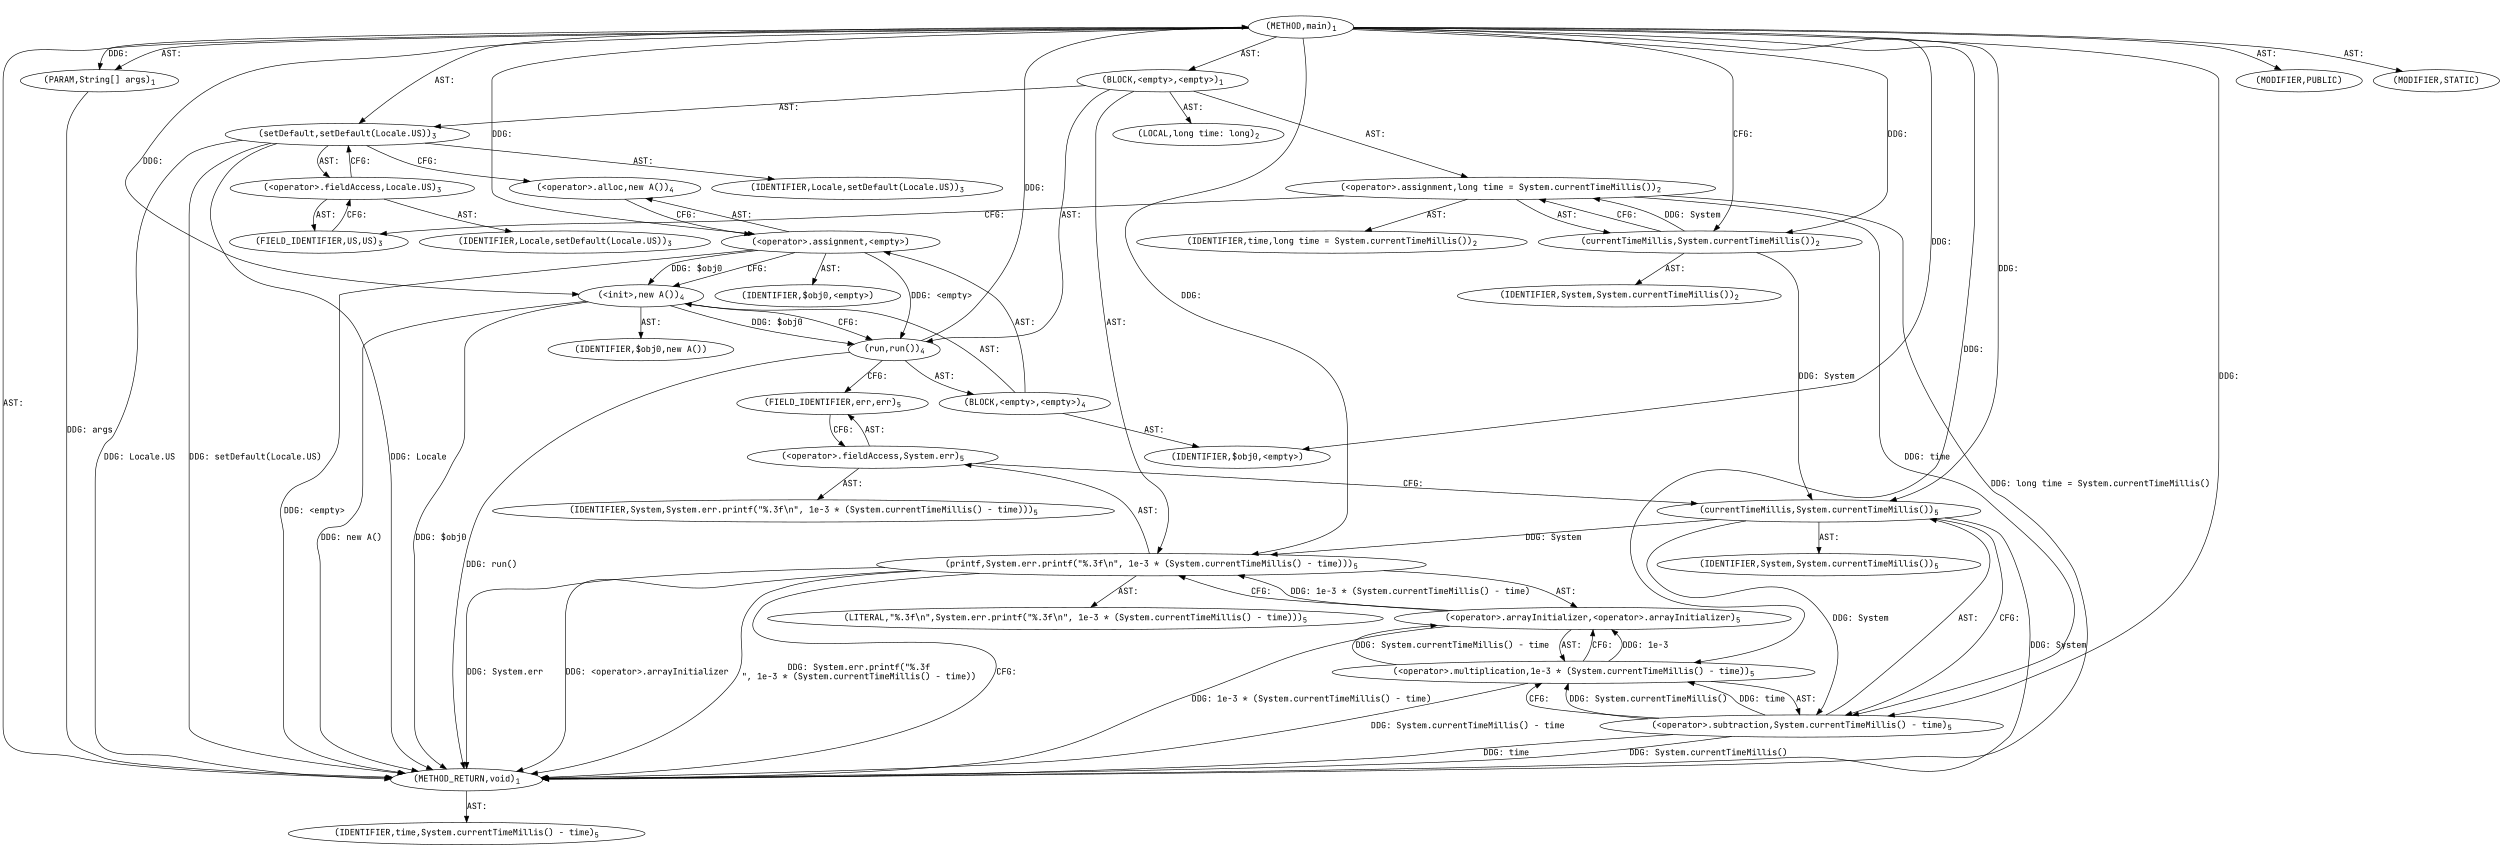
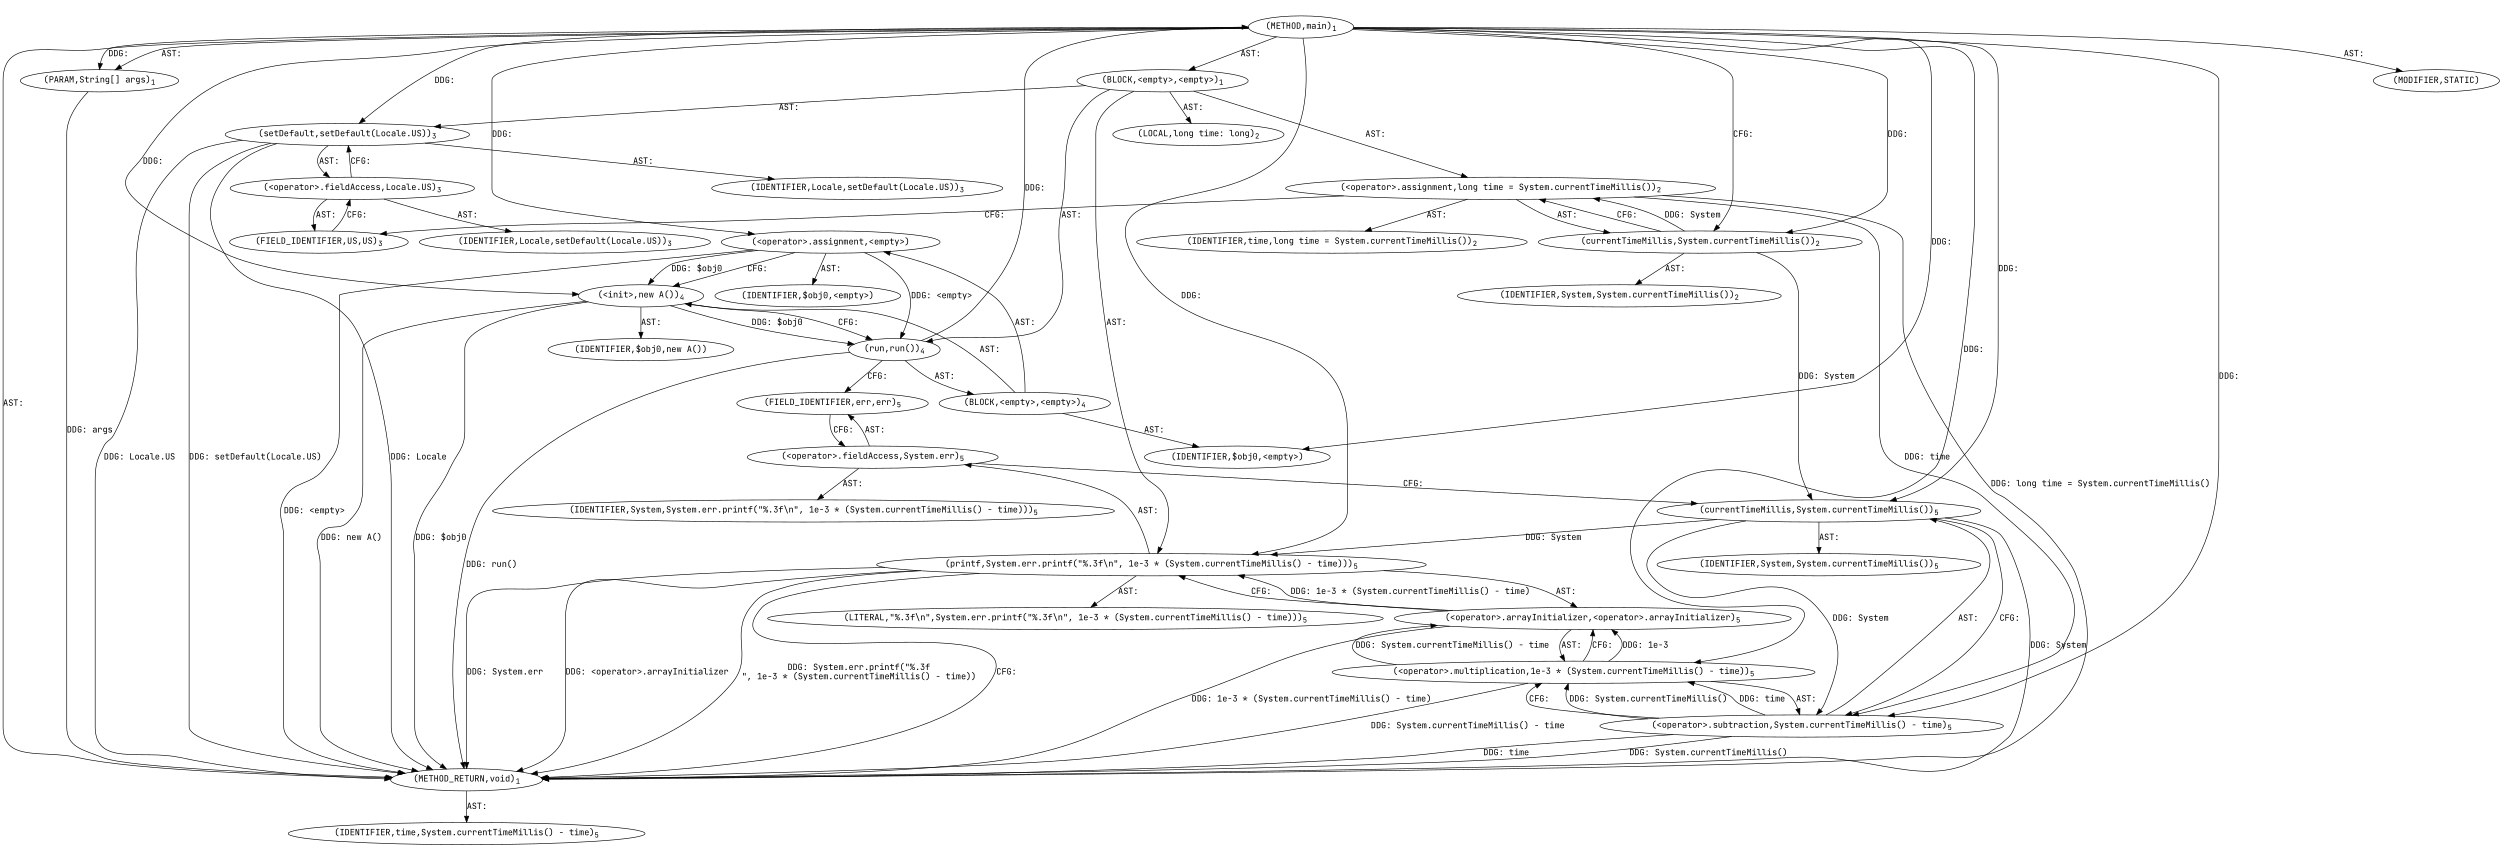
  digraph {
    fontname="JetBrains Mono"
    node [fontname="JetBrains Mono"]
    edge [fontname="JetBrains Mono"]
    n1 [label=<(METHOD,main)<SUB>1</SUB>>]
    n2 [label=<(PARAM,String[] args)<SUB>1</SUB>>]
    n3 [label=<(BLOCK,&lt;empty&gt;,&lt;empty&gt;)<SUB>1</SUB>>]
    n4 [label=<(currentTimeMillis,System.currentTimeMillis())<SUB>2</SUB>>]
    n5 [label=<(setDefault,setDefault(Locale.US))<SUB>3</SUB>>]
    n6 [label=<(&lt;operator&gt;.assignment,&lt;empty&gt;)>]
    n7 [label=<(&lt;init&gt;,new A())<SUB>4</SUB>>]
    n8 [label=<(IDENTIFIER,$obj0,&lt;empty&gt;)>]
    n9 [label=<(printf,System.err.printf(&quot;%.3f\n&quot;, 1e-3 * (System.currentTimeMillis() - time)))<SUB>5</SUB>>]
    n10 [label=<(&lt;operator&gt;.multiplication,1e-3 * (System.currentTimeMillis() - time))<SUB>5</SUB>>]
    n11 [label=<(&lt;operator&gt;.subtraction,System.currentTimeMillis() - time)<SUB>5</SUB>>]
    n12 [label=<(currentTimeMillis,System.currentTimeMillis())<SUB>5</SUB>>]
-   n13 [label=<(MODIFIER,PUBLIC)>]
    n14 [label=<(MODIFIER,STATIC)>]
    n15 [label=<(METHOD_RETURN,void)<SUB>1</SUB>>]
    n16 [label=<(run,run())<SUB>4</SUB>>]
    n17 [label=<(LOCAL,long time: long)<SUB>2</SUB>>]
    n18 [label=<(&lt;operator&gt;.assignment,long time = System.currentTimeMillis())<SUB>2</SUB>>]
    n19 [label=<(IDENTIFIER,System,System.currentTimeMillis())<SUB>2</SUB>>]
    n20 [label=<(IDENTIFIER,Locale,setDefault(Locale.US))<SUB>3</SUB>>]
    n21 [label=<(&lt;operator&gt;.fieldAccess,Locale.US)<SUB>3</SUB>>]
-   n22 [label=<(&lt;operator&gt;.alloc,new A())<SUB>4</SUB>>]
    n23 [label=<(BLOCK,&lt;empty&gt;,&lt;empty&gt;)<SUB>4</SUB>>]
    n24 [label=<(FIELD_IDENTIFIER,err,err)<SUB>5</SUB>>]
    n25 [label=<(IDENTIFIER,$obj0,&lt;empty&gt;)>]
    n26 [label=<(IDENTIFIER,$obj0,new A())>]
    n27 [label=<(&lt;operator&gt;.fieldAccess,System.err)<SUB>5</SUB>>]
    n28 [label=<(LITERAL,&quot;%.3f\n&quot;,System.err.printf(&quot;%.3f\n&quot;, 1e-3 * (System.currentTimeMillis() - time)))<SUB>5</SUB>>]
    n29 [label=<(&lt;operator&gt;.arrayInitializer,&lt;operator&gt;.arrayInitializer)<SUB>5</SUB>>]
    n30 [label=<(IDENTIFIER,System,System.currentTimeMillis())<SUB>5</SUB>>]
    n31 [label=<(IDENTIFIER,time,System.currentTimeMillis() - time)<SUB>5</SUB>>]
    n32 [label=<(IDENTIFIER,time,long time = System.currentTimeMillis())<SUB>2</SUB>>]
    n33 [label=<(FIELD_IDENTIFIER,US,US)<SUB>3</SUB>>]
    n34 [label=<(IDENTIFIER,Locale,setDefault(Locale.US))<SUB>3</SUB>>]
    n35 [label=<(IDENTIFIER,System,System.err.printf(&quot;%.3f\n&quot;, 1e-3 * (System.currentTimeMillis() - time)))<SUB>5</SUB>>]
    n1 -> n2 [label="AST: "]
    n1 -> n2 [label="DDG: "]
    n1 -> n3 [label="AST: "]
    n1 -> n4 [label="CFG: "]
    n1 -> n4 [label="DDG: "]
-   n1 -> n5 [label="AST: "]
+   n1 -> n5 [label="DDG: "]
    n1 -> n6 [label="DDG: "]
    n1 -> n7 [label="DDG: "]
    n1 -> n8 [label="DDG: "]
    n1 -> n9 [label="DDG: "]
    n1 -> n10 [label="DDG: "]
    n1 -> n11 [label="DDG: "]
    n1 -> n12 [label="DDG: "]
-   n1 -> n13 [label="AST: "]
    n1 -> n14 [label="AST: "]
    n1 -> n15 [label="AST: "]
    n2 -> n15 [label="DDG: args"]
    n3 -> n5 [label="AST: "]
    n3 -> n9 [label="AST: "]
    n3 -> n16 [label="AST: "]
    n3 -> n17 [label="AST: "]
    n3 -> n18 [label="AST: "]
    n4 -> n12 [label="DDG: System"]
    n4 -> n18 [label="CFG: "]
    n4 -> n18 [label="DDG: System"]
    n4 -> n19 [label="AST: "]
    n5 -> n15 [label="DDG: Locale"]
    n5 -> n15 [label="DDG: Locale.US"]
    n5 -> n15 [label="DDG: setDefault(Locale.US)"]
    n5 -> n20 [label="AST: "]
    n5 -> n21 [label="AST: "]
-   n5 -> n22 [label="CFG: "]
    n6 -> n7 [label="CFG: "]
    n6 -> n7 [label="DDG: $obj0"]
    n6 -> n15 [label="DDG: &lt;empty&gt;"]
    n6 -> n16 [label="DDG: &lt;empty&gt;"]
-   n6 -> n22 [label="AST: "]
    n6 -> n25 [label="AST: "]
    n7 -> n15 [label="DDG: $obj0"]
    n7 -> n15 [label="DDG: new A()"]
    n7 -> n16 [label="CFG: "]
    n7 -> n16 [label="DDG: $obj0"]
    n7 -> n26 [label="AST: "]
    n9 -> n15 [label="CFG: "]
    n9 -> n15 [label="DDG: System.err"]
    n9 -> n15 [label="DDG: &lt;operator&gt;.arrayInitializer"]
    n9 -> n15 [label="DDG: System.err.printf(&quot;%.3f\n&quot;, 1e-3 * (System.currentTimeMillis() - time))"]
    n9 -> n27 [label="AST: "]
    n9 -> n28 [label="AST: "]
    n9 -> n29 [label="AST: "]
    n10 -> n11 [label="AST: "]
    n10 -> n15 [label="DDG: System.currentTimeMillis() - time"]
    n10 -> n29 [label="CFG: "]
    n10 -> n29 [label="DDG: 1e-3"]
    n10 -> n29 [label="DDG: System.currentTimeMillis() - time"]
    n11 -> n10 [label="CFG: "]
    n11 -> n10 [label="DDG: System.currentTimeMillis()"]
    n11 -> n10 [label="DDG: time"]
    n11 -> n12 [label="AST: "]
    n11 -> n15 [label="DDG: System.currentTimeMillis()"]
    n11 -> n15 [label="DDG: time"]
    n12 -> n9 [label="DDG: System"]
    n12 -> n11 [label="CFG: "]
    n12 -> n11 [label="DDG: System"]
    n12 -> n15 [label="DDG: System"]
    n12 -> n30 [label="AST: "]
    n15 -> n31 [label="AST: "]
    n16 -> n1 [label="DDG: "]
    n16 -> n15 [label="DDG: run()"]
    n16 -> n23 [label="AST: "]
    n16 -> n24 [label="CFG: "]
    n18 -> n4 [label="AST: "]
    n18 -> n11 [label="DDG: time"]
    n18 -> n15 [label="DDG: long time = System.currentTimeMillis()"]
    n18 -> n32 [label="AST: "]
    n18 -> n33 [label="CFG: "]
    n21 -> n5 [label="CFG: "]
    n21 -> n33 [label="AST: "]
    n21 -> n34 [label="AST: "]
-   n22 -> n6 [label="CFG: "]
    n23 -> n6 [label="AST: "]
    n23 -> n7 [label="AST: "]
    n23 -> n8 [label="AST: "]
    n24 -> n27 [label="CFG: "]
    n27 -> n12 [label="CFG: "]
    n27 -> n24 [label="AST: "]
    n27 -> n35 [label="AST: "]
    n29 -> n9 [label="CFG: "]
    n29 -> n9 [label="DDG: 1e-3 * (System.currentTimeMillis() - time)"]
    n29 -> n10 [label="AST: "]
    n29 -> n15 [label="DDG: 1e-3 * (System.currentTimeMillis() - time)"]
    n33 -> n21 [label="CFG: "]
  }
